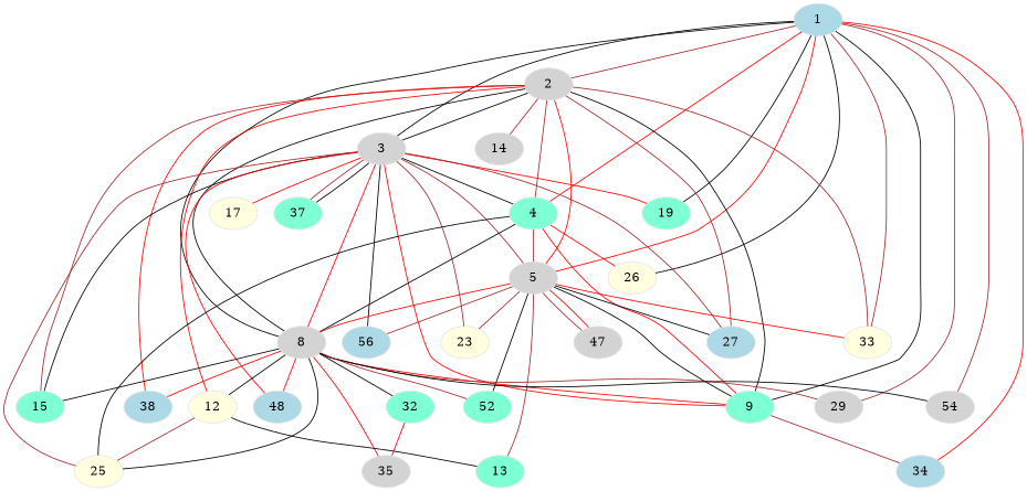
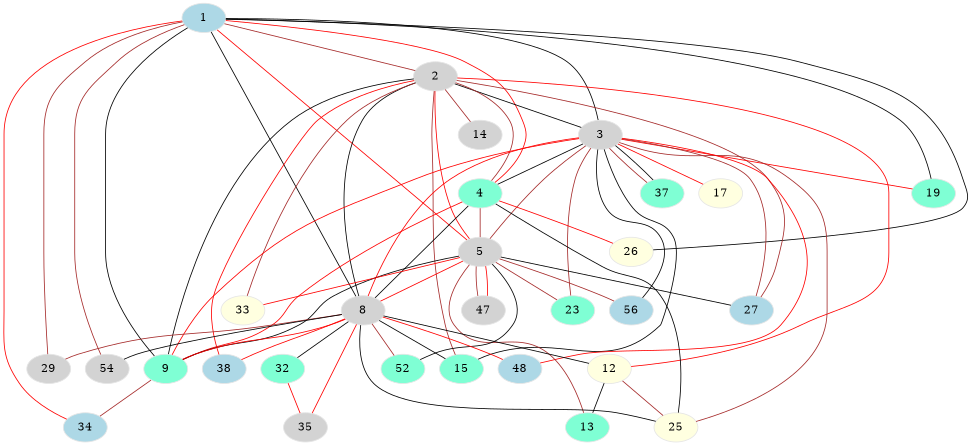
  graph {
    fontname="DejaVu Serif"
    node [color=gray90 fillcolor=lightgrey fontname="DejaVu Serif" style=filled]
    edge [color=brown fontname="DejaVu Serif"]
    1 [fillcolor=lightblue super="+11"]
    2 [super="+18+45+31+6"]
    3
    4 [fillcolor=aquamarine super="+41"]
    5 [super="+7"]
    8 [super="+10+21+22"]
    9 [fillcolor=aquamarine super="+55+43"]
    19 [fillcolor=aquamarine]
    26 [fillcolor=lightyellow]
    29
    33 [fillcolor=lightyellow super="+59"]
    34 [fillcolor=lightblue]
    54
    12 [fillcolor=lightyellow super="+40"]
    14
    15 [fillcolor=aquamarine super="+28+20"]
    27 [fillcolor=lightblue super="+30"]
    38 [fillcolor=lightblue super="+46"]
    17 [fillcolor=lightyellow]
-   23 [fillcolor=lightyellow super="+51"]
+   23 [fillcolor=aquamarine super="+51"]
    25 [fillcolor=lightyellow super="+50+36+39"]
    37 [fillcolor=aquamarine]
    48 [fillcolor=lightblue]
    56 [fillcolor=lightblue]
    13 [fillcolor=aquamarine]
    47
    52 [fillcolor=aquamarine]
    32 [fillcolor=aquamarine]
    35
    1 -- 2 [weight=3]
    1 -- 3 [color=black]
    1 -- 4 [color=red]
    1 -- 5 [color=red weight=2]
    1 -- 8 [color=black weight=3]
    1 -- 9 [color=black weight=3]
    1 -- 19 [color=black]
    1 -- 26 [color=black]
    1 -- 29
-   1 -- 33
    1 -- 34 [color=red]
    1 -- 54
    2 -- 3 [color=black weight=2]
    2 -- 4 [weight=3]
    2 -- 5 [color=red weight=5]
    2 -- 8 [color=black weight=5]
    2 -- 9 [color=black weight=3]
    2 -- 33
    2 -- 12 [color=red]
    2 -- 14 [weight=2]
    2 -- 15
    2 -- 27 [weight=2]
    2 -- 38 [color=red]
    3 -- 4 [color=black]
    3 -- 5 [weight=2]
    3 -- 8 [color=red weight=4]
    3 -- 9 [color=red weight=2]
    3 -- 19 [color=red]
    3 -- 15 [color=black]
    3 -- 27
    3 -- 17 [color=red]
    3 -- 23
    3 -- 25 [weight=2]
    3 -- 37
    3 -- 37 [color=black]
    3 -- 48 [color=red]
    3 -- 56 [color=black]
    4 -- 5 [weight=2]
    4 -- 8 [color=black weight=4]
    4 -- 9 [color=red]
    4 -- 26 [color=red]
    4 -- 25 [color=black]
    5 -- 8 [color=red weight=4]
    5 -- 9 [color=black weight=2]
    5 -- 33 [color=red]
    5 -- 27 [color=black]
    5 -- 23 [weight=2]
    5 -- 56
    5 -- 13
    5 -- 47
    5 -- 47 [color=red]
    5 -- 52 [color=black]
    8 -- 9 [color=red weight=2]
    8 -- 29
    8 -- 54 [color=black]
    8 -- 12 [color=black weight=3]
    8 -- 15 [color=black weight=2]
    8 -- 38 [color=red]
    8 -- 25 [color=black]
    8 -- 48 [color=red]
    8 -- 52
    8 -- 32 [color=black weight=2]
    8 -- 35 [color=red]
    9 -- 34
    12 -- 25
    12 -- 13 [color=black]
    32 -- 35 [color=red]
  }
